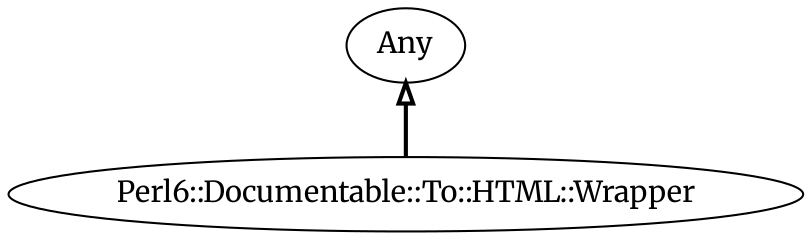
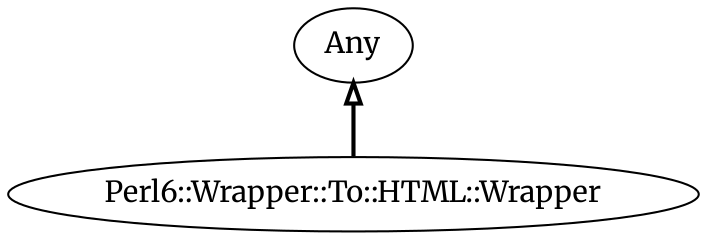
  digraph {
    rankdir=BT
    splines=polyline
    fontname=Merriweather
    node [color="#000000" fontcolor="#000000" fontname=Merriweather]
-   "Perl6::Documentable::To::HTML::Wrapper"
+   "Perl6::Documentable::To::HTML::Wrapper" [label="Perl6::Wrapper::To::HTML::Wrapper"]
    Any
    "Perl6::Documentable::To::HTML::Wrapper" -> Any [color="#000000" style=bold arrowhead=onormal fontname=Merriweather]
  }
